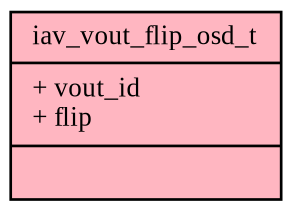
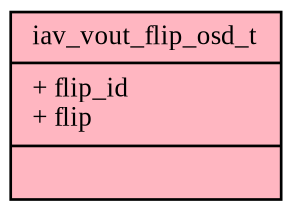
  digraph {
    fontname="Liberation Serif"
-   n1 [color=black fillcolor=lightpink fontcolor=black fontname="Liberation Serif" fontsize=10 height=0.2 label="{iav_vout_flip_osd_t\n|+ vout_id\l+ flip\l|}" shape=record style=filled width=0.4]
+   n1 [color=black fillcolor=lightpink fontcolor=black fontname="Liberation Serif" fontsize=10 height=0.2 label="{iav_vout_flip_osd_t\n|+ flip_id\l+ flip\l|}" shape=record style=filled width=0.4]
  }
